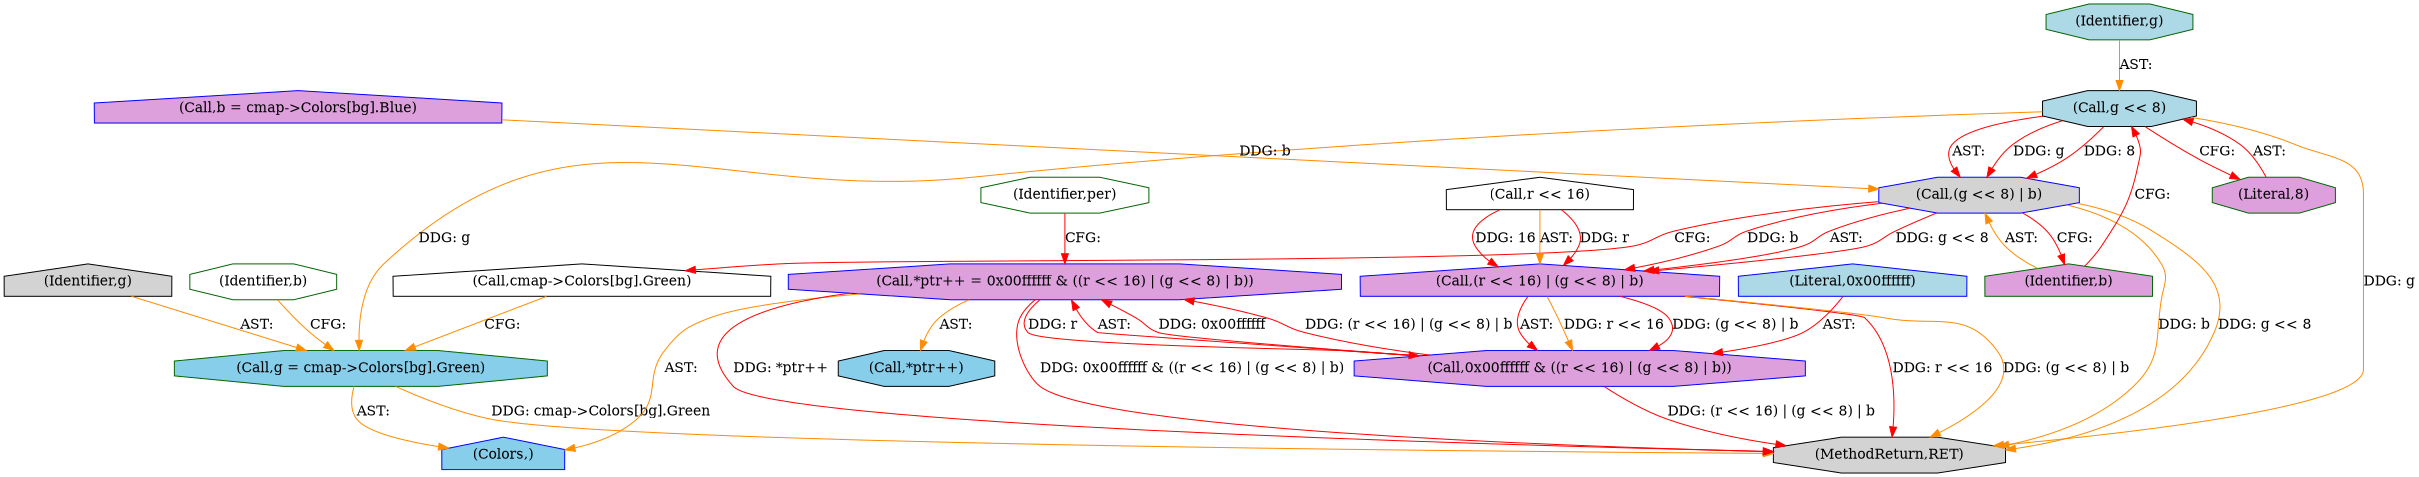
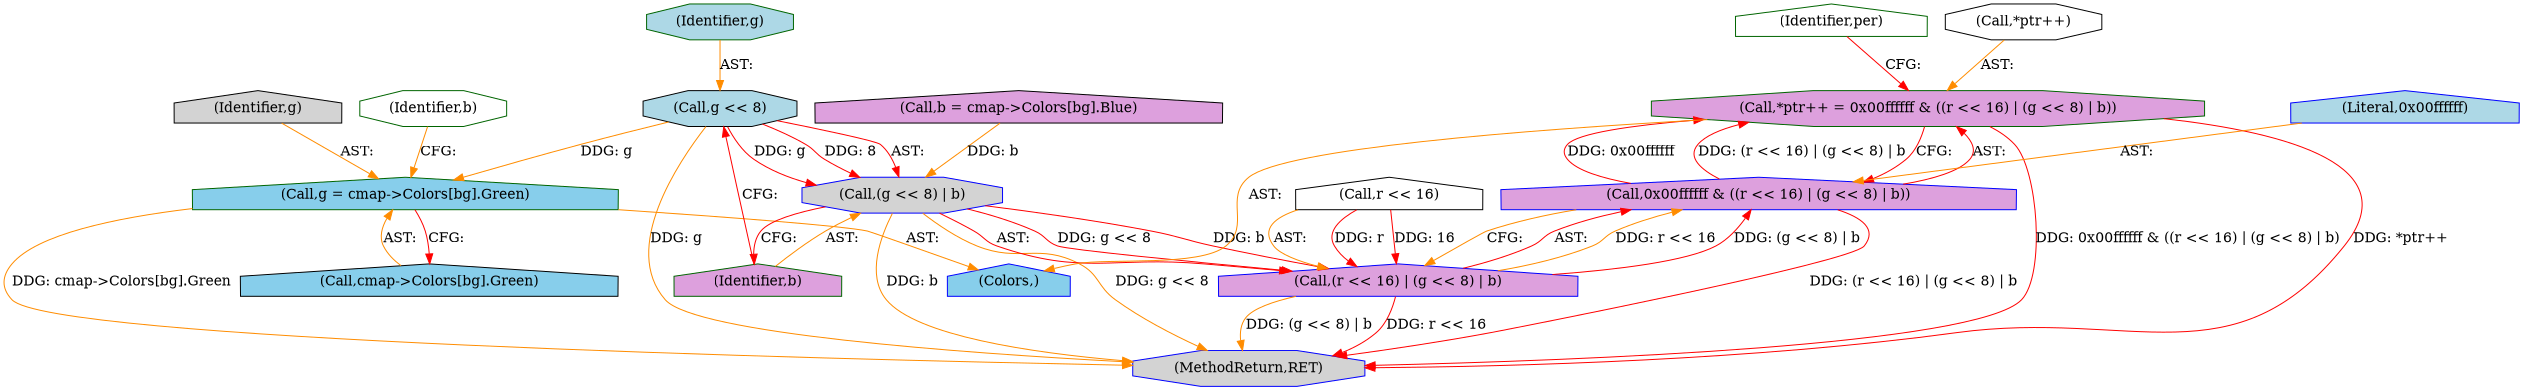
  digraph {
    node [color=darkgreen fillcolor=plum shape=house style=filled]
    edge [color=red]
-   n1 [fillcolor=skyblue label="(Call,g = cmap->Colors[bg].Green)" shape=octagon]
-   n2 [color=black fillcolor=white label="(Call,cmap->Colors[bg].Green)"]
+   n1 [fillcolor=skyblue label="(Call,g = cmap->Colors[bg].Green)"]
+   n2 [color=black fillcolor=skyblue label="(Call,cmap->Colors[bg].Green)"]
    n3 [color=blue fillcolor=skyblue label="(Colors,)"]
-   n4 [color=black fillcolor=lightgrey label="(MethodReturn,RET)" shape=octagon]
+   n4 [color=blue fillcolor=lightgrey label="(MethodReturn,RET)" shape=octagon]
    n5 [color=black fillcolor=lightblue label="(Call,g << 8)" shape=octagon]
    n6 [color=blue fillcolor=lightgrey label="(Call,(g << 8) | b)" shape=octagon]
-   n7 [label="(Literal,8)" shape=octagon]
    n8 [color=blue label="(Call,(r << 16) | (g << 8) | b)"]
    n9 [label="(Identifier,b)"]
-   n10 [color=blue label="(Call,0x00ffffff & ((r << 16) | (g << 8) | b))" shape=octagon]
-   n11 [color=blue label="(Call,*ptr++ = 0x00ffffff & ((r << 16) | (g << 8) | b))" shape=octagon]
+   n10 [color=blue label="(Call,0x00ffffff & ((r << 16) | (g << 8) | b))"]
+   n11 [label="(Call,*ptr++ = 0x00ffffff & ((r << 16) | (g << 8) | b))" shape=octagon]
    n12 [fillcolor=lightblue label="(Identifier,g)" shape=octagon]
-   n13 [color=black fillcolor=skyblue label="(Call,*ptr++)" shape=octagon]
+   n13 [color=black fillcolor=white label="(Call,*ptr++)" shape=octagon]
    n14 [color=black fillcolor=lightgrey label="(Identifier,g)"]
    n15 [color=blue fillcolor=lightblue label="(Literal,0x00ffffff)"]
-   n16 [fillcolor=white label="(Identifier,per)" shape=octagon]
+   n16 [fillcolor=white label="(Identifier,per)"]
    n17 [fillcolor=white label="(Identifier,b)" shape=octagon]
-   n18 [color=blue label="(Call,b = cmap->Colors[bg].Blue)"]
+   n18 [color=black label="(Call,b = cmap->Colors[bg].Blue)"]
    n19 [color=black fillcolor=white label="(Call,r << 16)"]
-   n6 -> n2 [label="CFG: "]
+   n1 -> n2 [label="CFG: "]
    n1 -> n3 [color=darkorange label="AST: "]
    n1 -> n4 [color=darkorange label="DDG: cmap->Colors[bg].Green"]
-   n2 -> n1 [color=darkorange label="CFG: "]
+   n2 -> n1 [color=darkorange label="AST: "]
    n5 -> n1 [color=darkorange label="DDG: g"]
    n5 -> n4 [color=darkorange label="DDG: g"]
    n5 -> n6 [label="AST: "]
    n5 -> n6 [label="DDG: g"]
    n5 -> n6 [label="DDG: 8"]
-   n5 -> n7 [label="CFG: "]
    n6 -> n4 [color=darkorange label="DDG: b"]
    n6 -> n4 [color=darkorange label="DDG: g << 8"]
    n6 -> n8 [label="AST: "]
    n6 -> n8 [label="DDG: g << 8"]
    n6 -> n8 [label="DDG: b"]
    n6 -> n9 [label="CFG: "]
-   n7 -> n5 [label="AST: "]
    n8 -> n4 [label="DDG: r << 16"]
    n8 -> n4 [color=darkorange label="DDG: (g << 8) | b"]
    n8 -> n10 [label="AST: "]
    n8 -> n10 [color=darkorange label="DDG: r << 16"]
    n8 -> n10 [label="DDG: (g << 8) | b"]
    n9 -> n5 [label="CFG: "]
    n9 -> n6 [color=darkorange label="AST: "]
    n10 -> n4 [label="DDG: (r << 16) | (g << 8) | b"]
+   n10 -> n8 [color=darkorange label="CFG: "]
    n10 -> n11 [label="AST: "]
    n10 -> n11 [label="DDG: 0x00ffffff"]
    n10 -> n11 [label="DDG: (r << 16) | (g << 8) | b"]
    n11 -> n3 [color=darkorange label="AST: "]
    n11 -> n4 [label="DDG: 0x00ffffff & ((r << 16) | (g << 8) | b)"]
    n11 -> n4 [label="DDG: *ptr++"]
-   n11 -> n10 [label="DDG: r"]
+   n11 -> n10 [label="CFG: "]
    n12 -> n5 [color=darkorange label="AST: "]
-   n11 -> n13 [color=darkorange label="AST: "]
+   n13 -> n11 [color=darkorange label="AST: "]
    n14 -> n1 [color=darkorange label="AST: "]
-   n15 -> n10 [label="AST: "]
+   n15 -> n10 [color=darkorange label="AST: "]
    n16 -> n11 [label="CFG: "]
    n17 -> n1 [color=darkorange label="CFG: "]
    n18 -> n6 [color=darkorange label="DDG: b"]
    n19 -> n8 [color=darkorange label="AST: "]
    n19 -> n8 [label="DDG: r"]
    n19 -> n8 [label="DDG: 16"]
  }
